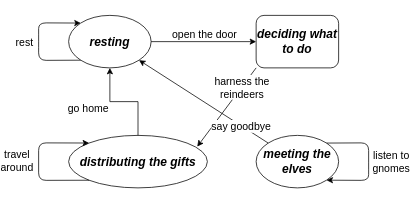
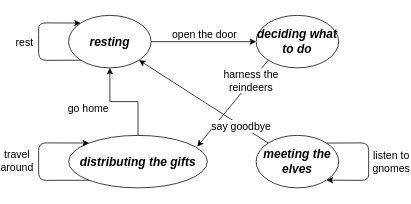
  <mxCell id="0" />
  <mxCell id="1" parent="0" />
  <mxCell id="2" style="edgeStyle=none;rounded=0;orthogonalLoop=1;jettySize=auto;html=1;exitX=1;exitY=0.5;exitDx=0;exitDy=0;entryX=0;entryY=0.5;entryDx=0;entryDy=0;" edge="1" parent="1" source="4" target="7"><mxGeometry relative="1" as="geometry" /></mxCell>
  <mxCell id="3" value="open the door" style="text;html=1;align=center;verticalAlign=middle;resizable=0;points=[];labelBackgroundColor=none;fontSize=14;" vertex="1" connectable="0" parent="2"><mxGeometry x="-0.209" relative="1" as="geometry"><mxPoint x="15" y="-10" as="offset" /></mxGeometry></mxCell>
  <mxCell id="4" value="&lt;font style=&quot;font-size: 16px&quot;&gt;resting&lt;/font&gt;" style="ellipse;whiteSpace=wrap;html=1;fillColor=none;fontStyle=3" vertex="1" parent="1"><mxGeometry x="60" y="20" width="110" height="70" as="geometry" /></mxCell>
  <mxCell id="5" style="edgeStyle=none;rounded=0;orthogonalLoop=1;jettySize=auto;html=1;exitX=0;exitY=1;exitDx=0;exitDy=0;entryX=0.927;entryY=0.214;entryDx=0;entryDy=0;entryPerimeter=0;" edge="1" parent="1" source="7" target="10"><mxGeometry relative="1" as="geometry" /></mxCell>
  <mxCell id="6" value="harness the &lt;br&gt;reindeers" style="text;html=1;align=center;verticalAlign=middle;resizable=0;points=[];labelBackgroundColor=#ffffff;fontSize=14;" vertex="1" connectable="0" parent="5"><mxGeometry x="-0.516" y="-1" relative="1" as="geometry"><mxPoint as="offset" /></mxGeometry></mxCell>
- <mxCell id="7" value="&lt;font style=&quot;font-size: 16px&quot;&gt;deciding what to do&lt;/font&gt;" style="whiteSpace=wrap;html=1;fillColor=none;fontStyle=3;rounded=1;" vertex="1" parent="1"><mxGeometry x="310" y="20" width="110" height="70" as="geometry" /></mxCell>
+ <mxCell id="7" value="&lt;font style=&quot;font-size: 16px&quot;&gt;deciding what to do&lt;/font&gt;" style="ellipse;whiteSpace=wrap;html=1;fillColor=none;fontStyle=3" vertex="1" parent="1"><mxGeometry x="310" y="20" width="110" height="70" as="geometry" /></mxCell>
  <mxCell id="8" style="edgeStyle=orthogonalEdgeStyle;rounded=0;orthogonalLoop=1;jettySize=auto;html=1;exitX=0.5;exitY=0;exitDx=0;exitDy=0;entryX=0.5;entryY=1;entryDx=0;entryDy=0;" edge="1" parent="1" source="10" target="4"><mxGeometry relative="1" as="geometry" /></mxCell>
  <mxCell id="9" value="go home" style="text;html=1;align=center;verticalAlign=middle;resizable=0;points=[];labelBackgroundColor=#ffffff;fontSize=14;" vertex="1" connectable="0" parent="8"><mxGeometry x="0.244" y="2" relative="1" as="geometry"><mxPoint x="-33" y="6" as="offset" /></mxGeometry></mxCell>
  <mxCell id="10" value="&lt;font style=&quot;font-size: 16px&quot;&gt;distributing the gifts&lt;/font&gt;" style="ellipse;whiteSpace=wrap;html=1;fillColor=none;fontStyle=3" vertex="1" parent="1"><mxGeometry x="60" y="180" width="185" height="70" as="geometry" /></mxCell>
  <mxCell id="11" style="rounded=0;orthogonalLoop=1;jettySize=auto;html=1;exitX=0;exitY=0;exitDx=0;exitDy=0;entryX=1;entryY=1;entryDx=0;entryDy=0;" edge="1" parent="1" source="13" target="4"><mxGeometry relative="1" as="geometry" /></mxCell>
  <mxCell id="12" value="say goodbye" style="text;html=1;align=center;verticalAlign=middle;resizable=0;points=[];labelBackgroundColor=#ffffff;fontSize=14;" vertex="1" connectable="0" parent="11"><mxGeometry x="-0.58" relative="1" as="geometry"><mxPoint as="offset" /></mxGeometry></mxCell>
  <mxCell id="13" value="&lt;font style=&quot;font-size: 16px&quot;&gt;meeting the elves&lt;/font&gt;" style="ellipse;whiteSpace=wrap;html=1;fillColor=none;fontStyle=3" vertex="1" parent="1"><mxGeometry x="310" y="180" width="110" height="70" as="geometry" /></mxCell>
  <mxCell id="14" value="" style="endArrow=classic;html=1;exitX=0;exitY=1;exitDx=0;exitDy=0;entryX=0;entryY=0;entryDx=0;entryDy=0;" edge="1" parent="1" source="4" target="4"><mxGeometry width="50" height="50" relative="1" as="geometry"><mxPoint x="60" y="320" as="sourcePoint" /><mxPoint x="110" y="270" as="targetPoint" /><Array as="points"><mxPoint x="20" y="80" /><mxPoint x="20" y="55" /><mxPoint x="20" y="30" /></Array></mxGeometry></mxCell>
  <mxCell id="15" value="rest" style="text;html=1;align=center;verticalAlign=middle;resizable=0;points=[];labelBackgroundColor=none;fontSize=14;" vertex="1" connectable="0" parent="14"><mxGeometry x="-0.467" relative="1" as="geometry"><mxPoint x="-32.78" y="-24.94" as="offset" /></mxGeometry></mxCell>
  <mxCell id="16" value="" style="endArrow=classic;html=1;exitX=0;exitY=1;exitDx=0;exitDy=0;entryX=0;entryY=0;entryDx=0;entryDy=0;" edge="1" parent="1" source="10" target="10"><mxGeometry width="50" height="50" relative="1" as="geometry"><mxPoint x="59.999" y="239.749" as="sourcePoint" /><mxPoint x="59.999" y="190.251" as="targetPoint" /><Array as="points"><mxPoint x="20" y="240" /><mxPoint x="20" y="190" /></Array></mxGeometry></mxCell>
  <mxCell id="17" value="travel&lt;br&gt;around" style="text;html=1;align=center;verticalAlign=middle;resizable=0;points=[];labelBackgroundColor=none;fontSize=14;" vertex="1" connectable="0" parent="16"><mxGeometry x="0.171" y="-1" relative="1" as="geometry"><mxPoint x="-31" y="13.89" as="offset" /></mxGeometry></mxCell>
  <mxCell id="18" value="" style="endArrow=classic;html=1;exitX=1;exitY=0;exitDx=0;exitDy=0;entryX=1;entryY=1;entryDx=0;entryDy=0;" edge="1" parent="1" source="13" target="13"><mxGeometry width="50" height="50" relative="1" as="geometry"><mxPoint x="10" y="320" as="sourcePoint" /><mxPoint x="60" y="270" as="targetPoint" /><Array as="points"><mxPoint x="460" y="190" /><mxPoint x="460" y="215" /><mxPoint x="460" y="240" /></Array></mxGeometry></mxCell>
  <mxCell id="19" value="listen to &lt;br&gt;gnomes" style="text;html=1;align=center;verticalAlign=middle;resizable=0;points=[];labelBackgroundColor=#ffffff;fontSize=14;" vertex="1" connectable="0" parent="18"><mxGeometry x="0.431" relative="1" as="geometry"><mxPoint x="39.89" y="-24.96" as="offset" /></mxGeometry></mxCell>
